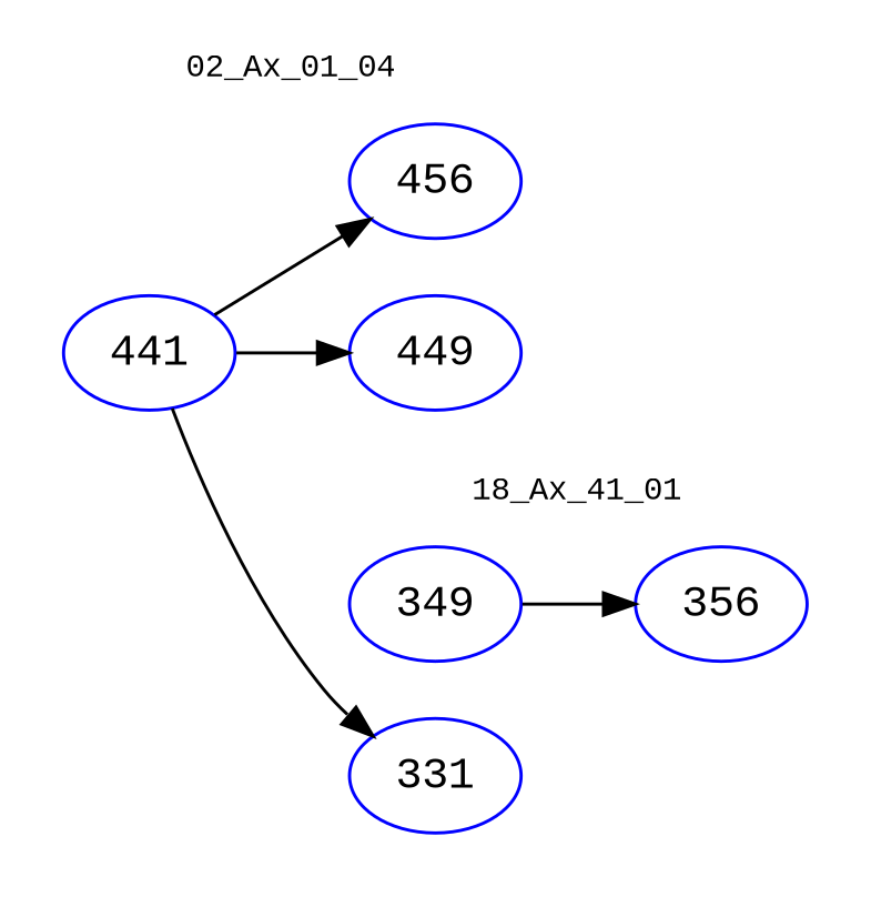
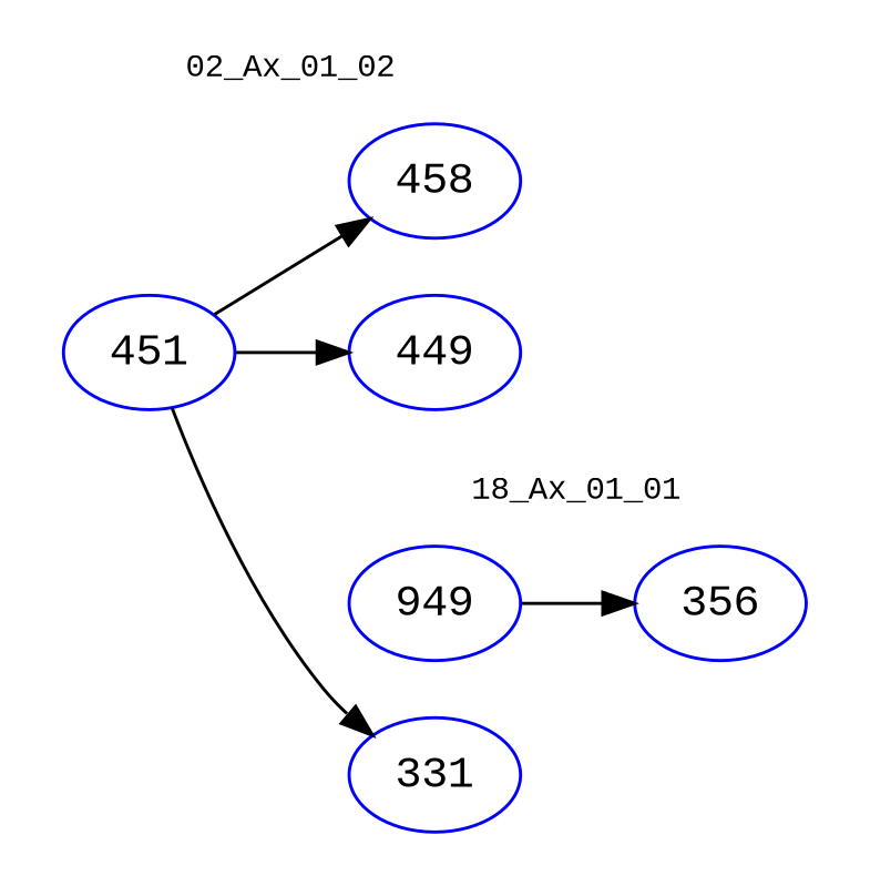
  digraph {
    fontname="Liberation Mono"
    rankdir=LR
    node [color=blue fontname="Liberation Mono"]
    edge [color=black fontname="Liberation Mono"]
-   n1 [label=349]
+   n1 [label=949]
    n2 [label=331]
    n3 [label=356]
-   n4 [label=441]
+   n4 [label=451]
    n5 [label=449]
-   n6 [label=456]
+   n6 [label=458]
    subgraph cluster_1 {
      color=white
      fontsize=10
-     label="18_Ax_41_01"
+     label="18_Ax_01_01"
      n1
      n2
      n3
    }
    subgraph cluster_2 {
      color=white
      fontsize=10
-     label="02_Ax_01_04"
+     label="02_Ax_01_02"
      n4
      n5
      n6
    }
    n1 -> n3
    n4 -> n2
    n4 -> n5
    n4 -> n6
  }
